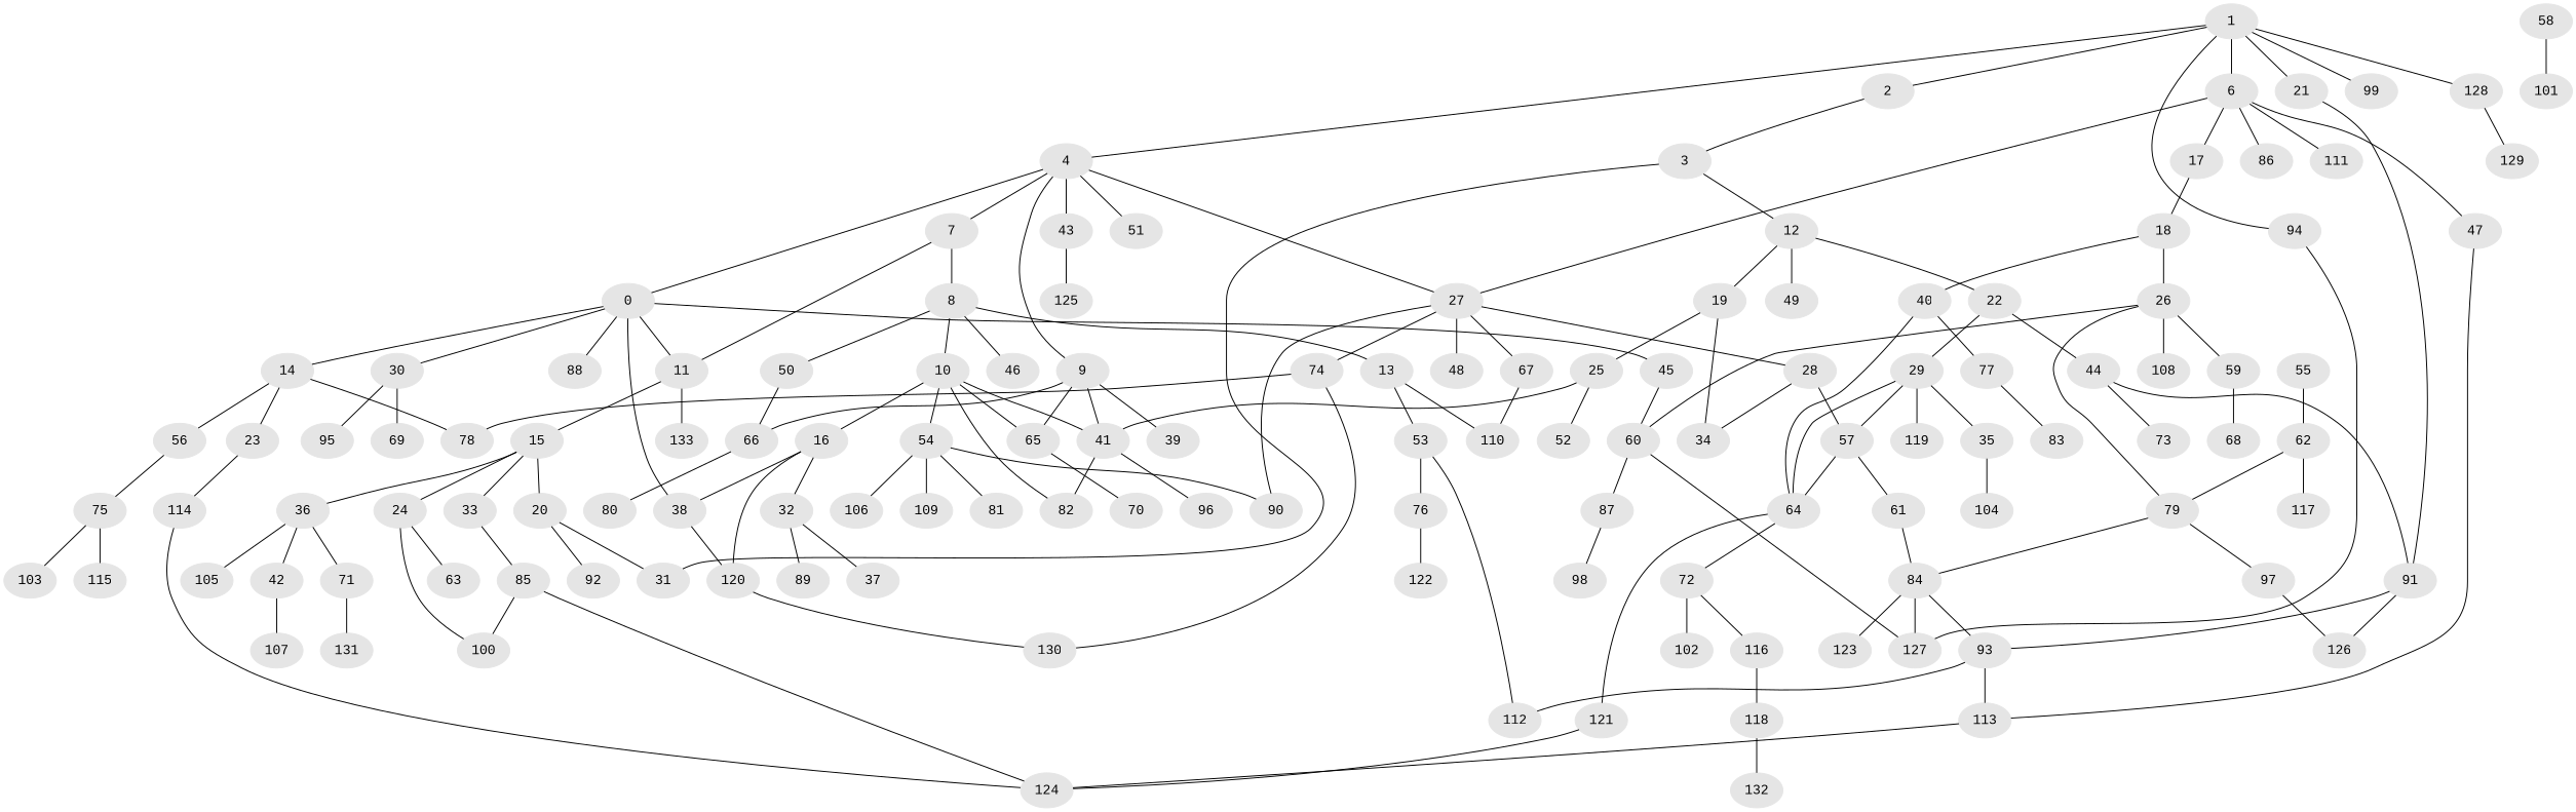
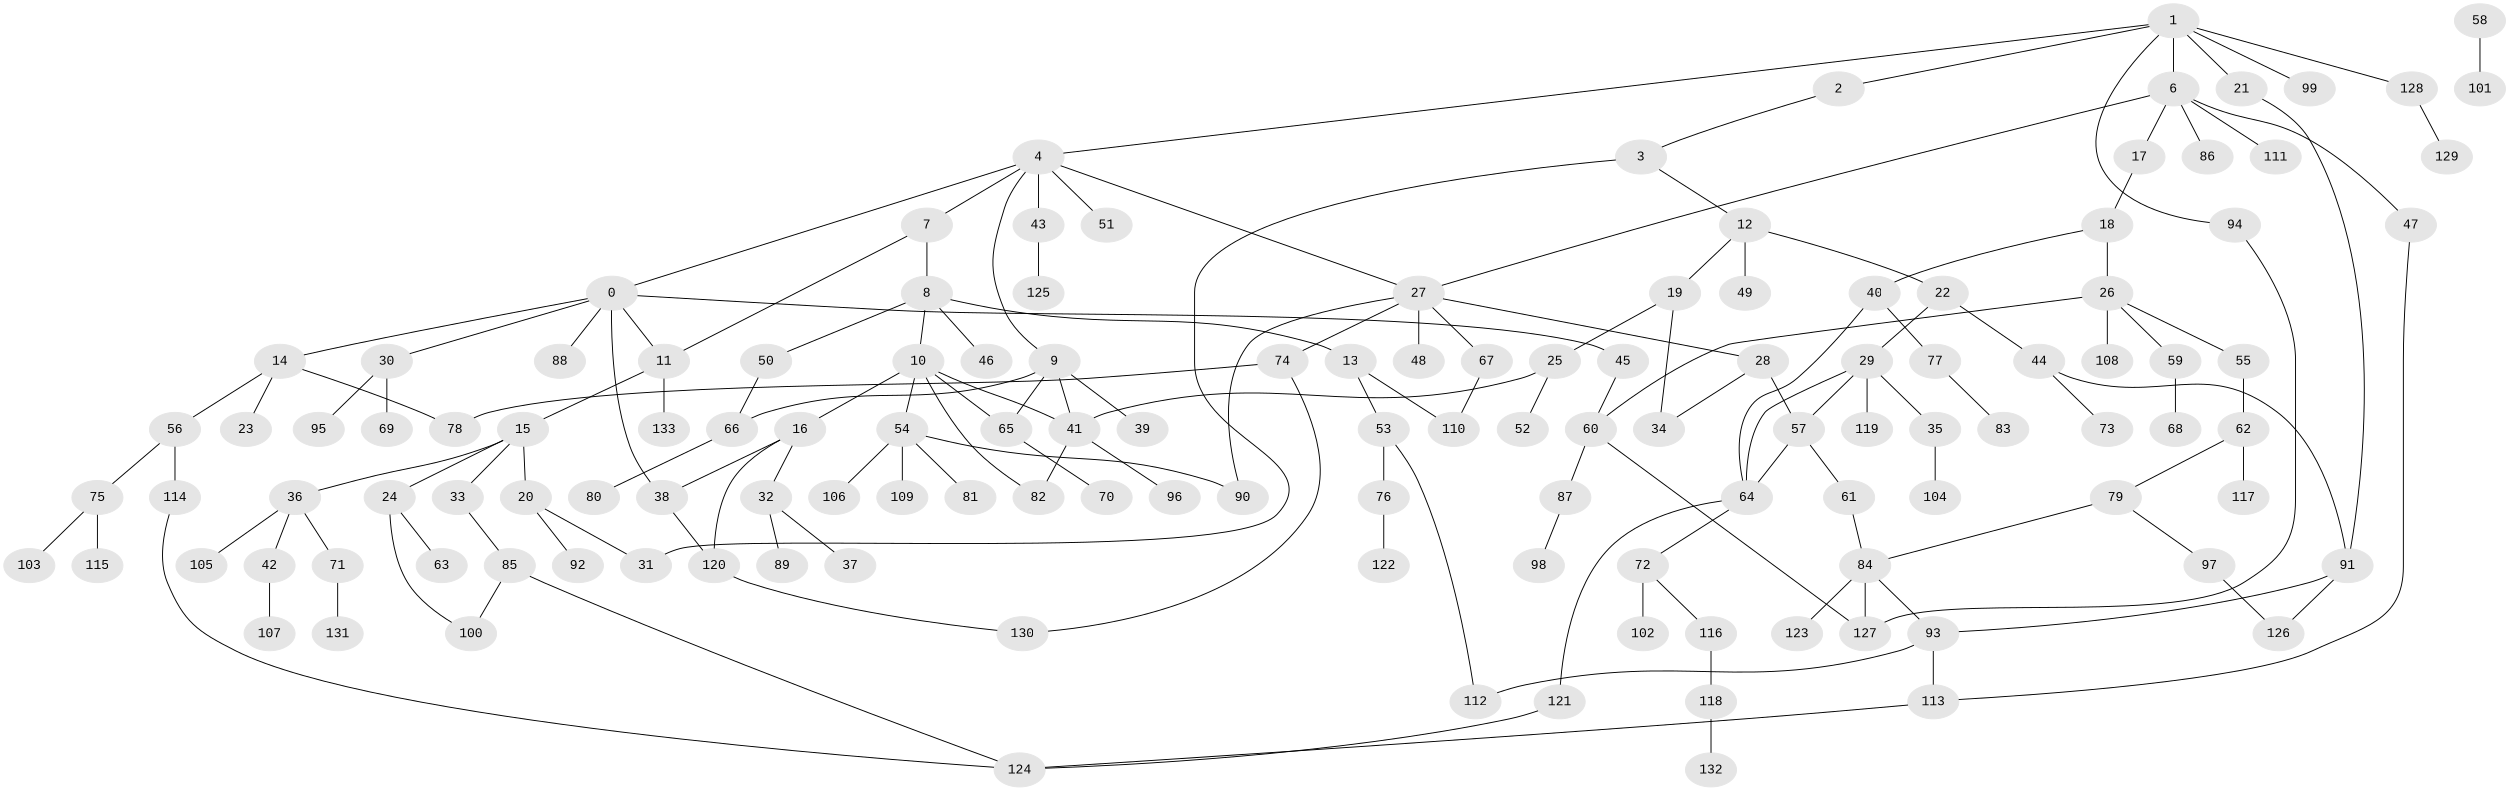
  graph {
    fontname="Liberation Mono"
    node [color=gray90 fontname="Liberation Mono" style=filled]
    edge [fontname="Liberation Mono"]
    1
    2
    4
    6
    21
    94
    99
    128
    3
    n10 [label=0]
    7
    9
    27
    43
    51
    17
    47
    86
    111
    91
    127
    129
    12
    31
    19
    22
    49
    11
    14
    30
    38
    45
    88
    8
    39
    41
    65
    66
    28
    48
    67
    74
    90
    125
    15
    133
    23
    56
    78
    69
    95
    120
    60
    18
    113
    10
    13
    46
    50
    16
    54
    82
    53
    110
    96
    70
    80
    32
    81
    106
    109
    20
    24
    33
    36
    25
    34
    29
    44
    76
    112
    75
    114
    92
    63
    100
    85
    42
    71
    105
    37
    89
    130
    26
    40
    55
    59
    108
    64
    77
    52
    58
    101
    93
    126
    57
    35
    119
    73
    62
    68
    87
    61
    104
    72
    121
    124
    107
    131
    83
    122
    79
    117
    103
    115
    84
    98
    123
    97
    102
    116
    118
    132
    1 -- 2
    1 -- 4
    1 -- 6
    1 -- 21
    1 -- 94
    1 -- 99
    1 -- 128
    2 -- 3
    4 -- n10
    4 -- 7
    4 -- 9
    4 -- 27
    4 -- 43
    4 -- 51
    6 -- 27
    6 -- 17
    6 -- 47
    6 -- 86
    6 -- 111
    21 -- 91
    94 -- 127
    128 -- 129
    3 -- 12
    3 -- 31
    n10 -- 11
    n10 -- 14
    n10 -- 30
    n10 -- 38
    n10 -- 45
    n10 -- 88
    7 -- 11
    7 -- 8
    9 -- 39
    9 -- 41
    9 -- 65
    9 -- 66
    27 -- 28
    27 -- 48
    27 -- 67
    27 -- 74
    27 -- 90
    43 -- 125
    17 -- 18
    47 -- 113
    91 -- 93
    91 -- 126
    12 -- 19
    12 -- 22
    12 -- 49
    19 -- 25
    19 -- 34
    22 -- 29
    22 -- 44
    11 -- 15
    11 -- 133
    14 -- 23
    14 -- 56
    14 -- 78
    30 -- 69
    30 -- 95
    38 -- 120
    45 -- 60
    8 -- 10
    8 -- 13
    8 -- 46
    8 -- 50
    41 -- 82
    41 -- 96
    65 -- 70
    66 -- 80
    28 -- 34
    28 -- 57
    67 -- 110
    74 -- 78
    74 -- 130
    15 -- 20
    15 -- 24
    15 -- 33
    15 -- 36
    56 -- 75
-   23 -- 114
+   56 -- 114
    120 -- 130
    60 -- 127
    60 -- 87
    18 -- 26
    18 -- 40
    113 -- 124
    10 -- 41
    10 -- 65
    10 -- 16
    10 -- 54
    10 -- 82
    13 -- 53
    13 -- 110
    50 -- 66
    16 -- 38
    16 -- 120
    16 -- 32
    54 -- 90
    54 -- 81
    54 -- 106
    54 -- 109
    53 -- 76
    53 -- 112
    32 -- 37
    32 -- 89
    20 -- 31
    20 -- 92
    24 -- 63
    24 -- 100
    33 -- 85
    36 -- 42
    36 -- 71
    36 -- 105
    25 -- 41
    25 -- 52
    29 -- 64
    29 -- 57
    29 -- 35
    29 -- 119
    44 -- 91
    44 -- 73
    76 -- 122
    75 -- 103
    75 -- 115
    114 -- 124
    85 -- 100
    85 -- 124
    42 -- 107
    71 -- 131
    26 -- 60
-   26 -- 79
+   26 -- 55
    26 -- 59
    26 -- 108
    40 -- 64
    40 -- 77
    55 -- 62
    59 -- 68
    64 -- 72
    64 -- 121
    77 -- 83
    58 -- 101
    93 -- 113
    93 -- 112
    57 -- 64
    57 -- 61
    35 -- 104
    62 -- 79
    62 -- 117
    87 -- 98
    61 -- 84
    72 -- 102
    72 -- 116
    121 -- 124
    79 -- 84
    79 -- 97
    84 -- 127
    84 -- 93
    84 -- 123
    97 -- 126
    116 -- 118
    118 -- 132
  }
